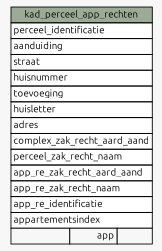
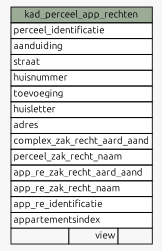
  digraph {
    bgcolor="#f7f7f7"
    fontname=Ubuntu
    fontsize=11
    nodesep=0.18
    rankdir=TB
    ranksep=0.46
-   n1 [fontname=Ubuntu fontsize=11 label=<     <TABLE BORDER="0" CELLBORDER="1" CELLSPACING="0" BGCOLOR="#ffffff">       <TR><TD COLSPAN="3" BGCOLOR="#9bab96" ALIGN="CENTER">kad_perceel_app_rechten</TD></TR>       <TR><TD PORT="perceel_identificatie" COLSPAN="3" ALIGN="LEFT">perceel_identificatie</TD></TR>       <TR><TD PORT="aanduiding" COLSPAN="3" ALIGN="LEFT">aanduiding</TD></TR>       <TR><TD PORT="straat" COLSPAN="3" ALIGN="LEFT">straat</TD></TR>       <TR><TD PORT="huisnummer" COLSPAN="3" ALIGN="LEFT">huisnummer</TD></TR>       <TR><TD PORT="toevoeging" COLSPAN="3" ALIGN="LEFT">toevoeging</TD></TR>       <TR><TD PORT="huisletter" COLSPAN="3" ALIGN="LEFT">huisletter</TD></TR>       <TR><TD PORT="adres" COLSPAN="3" ALIGN="LEFT">adres</TD></TR>       <TR><TD PORT="complex_zak_recht_aard_aand" COLSPAN="3" ALIGN="LEFT">complex_zak_recht_aard_aand</TD></TR>       <TR><TD PORT="perceel_zak_recht_naam" COLSPAN="3" ALIGN="LEFT">perceel_zak_recht_naam</TD></TR>       <TR><TD PORT="app_re_zak_recht_aard_aand" COLSPAN="3" ALIGN="LEFT">app_re_zak_recht_aard_aand</TD></TR>       <TR><TD PORT="app_re_zak_recht_naam" COLSPAN="3" ALIGN="LEFT">app_re_zak_recht_naam</TD></TR>       <TR><TD PORT="app_re_identificatie" COLSPAN="3" ALIGN="LEFT">app_re_identificatie</TD></TR>       <TR><TD PORT="appartementsindex" COLSPAN="3" ALIGN="LEFT">appartementsindex</TD></TR>       <TR><TD ALIGN="LEFT" BGCOLOR="#f7f7f7">  </TD><TD ALIGN="RIGHT" BGCOLOR="#f7f7f7">app</TD><TD ALIGN="RIGHT" BGCOLOR="#f7f7f7">  </TD></TR>     </TABLE>> shape=plaintext]
+   n1 [fontname=Ubuntu fontsize=11 label=<     <TABLE BORDER="0" CELLBORDER="1" CELLSPACING="0" BGCOLOR="#ffffff">       <TR><TD COLSPAN="3" BGCOLOR="#9bab96" ALIGN="CENTER">kad_perceel_app_rechten</TD></TR>       <TR><TD PORT="perceel_identificatie" COLSPAN="3" ALIGN="LEFT">perceel_identificatie</TD></TR>       <TR><TD PORT="aanduiding" COLSPAN="3" ALIGN="LEFT">aanduiding</TD></TR>       <TR><TD PORT="straat" COLSPAN="3" ALIGN="LEFT">straat</TD></TR>       <TR><TD PORT="huisnummer" COLSPAN="3" ALIGN="LEFT">huisnummer</TD></TR>       <TR><TD PORT="toevoeging" COLSPAN="3" ALIGN="LEFT">toevoeging</TD></TR>       <TR><TD PORT="huisletter" COLSPAN="3" ALIGN="LEFT">huisletter</TD></TR>       <TR><TD PORT="adres" COLSPAN="3" ALIGN="LEFT">adres</TD></TR>       <TR><TD PORT="complex_zak_recht_aard_aand" COLSPAN="3" ALIGN="LEFT">complex_zak_recht_aard_aand</TD></TR>       <TR><TD PORT="perceel_zak_recht_naam" COLSPAN="3" ALIGN="LEFT">perceel_zak_recht_naam</TD></TR>       <TR><TD PORT="app_re_zak_recht_aard_aand" COLSPAN="3" ALIGN="LEFT">app_re_zak_recht_aard_aand</TD></TR>       <TR><TD PORT="app_re_zak_recht_naam" COLSPAN="3" ALIGN="LEFT">app_re_zak_recht_naam</TD></TR>       <TR><TD PORT="app_re_identificatie" COLSPAN="3" ALIGN="LEFT">app_re_identificatie</TD></TR>       <TR><TD PORT="appartementsindex" COLSPAN="3" ALIGN="LEFT">appartementsindex</TD></TR>       <TR><TD ALIGN="LEFT" BGCOLOR="#f7f7f7">  </TD><TD ALIGN="RIGHT" BGCOLOR="#f7f7f7">view</TD><TD ALIGN="RIGHT" BGCOLOR="#f7f7f7">  </TD></TR>     </TABLE>> shape=plaintext]
  }
